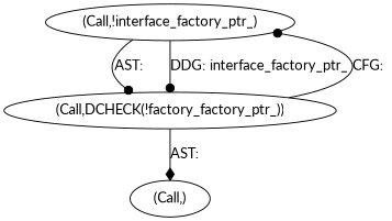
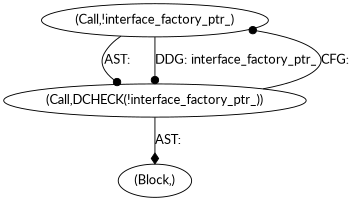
  digraph {
    fontname=Lato
    node [fontname=Lato]
    edge [arrowhead=dot fontname=Lato]
    n1 [label="(Call,!interface_factory_ptr_)"]
-   n2 [label="(Call,DCHECK(!factory_factory_ptr_))"]
-   n3 [label="(Call,)"]
+   n2 [label="(Call,DCHECK(!interface_factory_ptr_))"]
+   n3 [label="(Block,)"]
    n1 -> n2 [label="AST: "]
    n1 -> n2 [label="DDG: interface_factory_ptr_"]
    n2 -> n1 [label="CFG: "]
    n2 -> n3 [arrowhead=diamond label="AST: "]
  }
